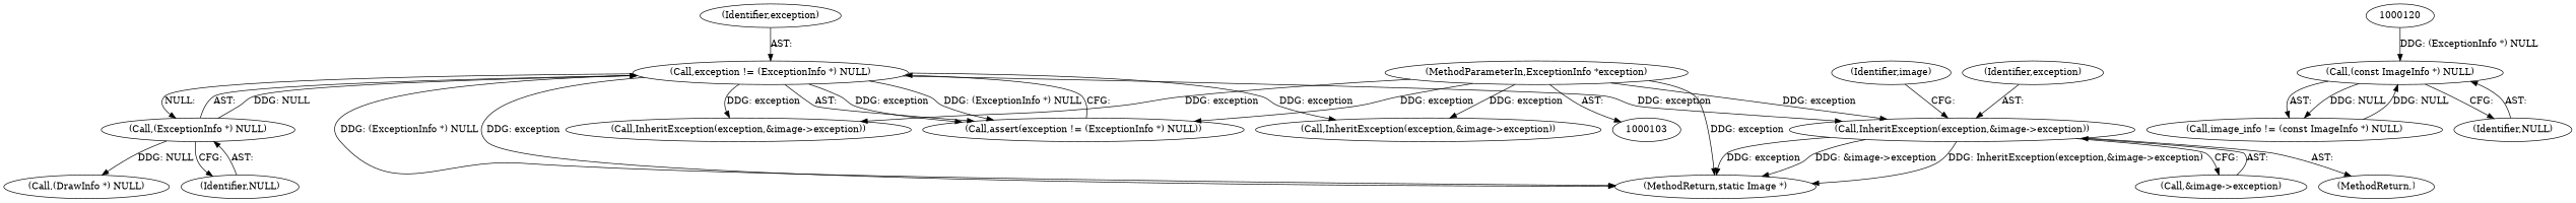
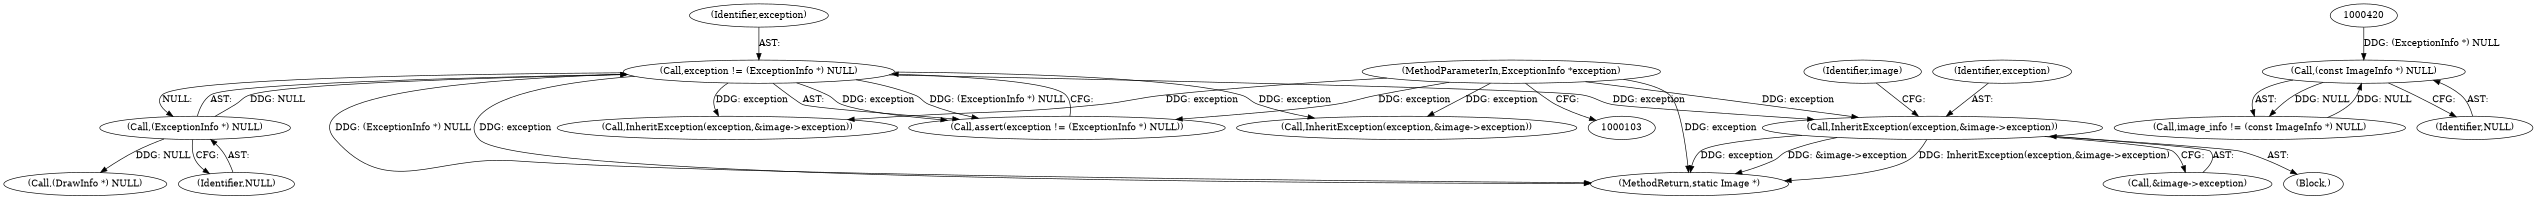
  digraph {
    n1 [label="(Call,InheritException(exception,&image->exception))"]
    n2 [label="(MethodReturn,static Image *)"]
    n3 [label="(Call,&image->exception)"]
-   n4 [label="(MethodReturn,)"]
+   n4 [label="(Block,)"]
    n5 [label="(Call,exception != (ExceptionInfo *) NULL)"]
    n6 [label="(Call,(ExceptionInfo *) NULL)"]
    n7 [label="(Call,assert(exception != (ExceptionInfo *) NULL))"]
    n8 [label="(Call,InheritException(exception,&image->exception))"]
    n9 [label="(Call,InheritException(exception,&image->exception))"]
    n10 [label="(Identifier,NULL)"]
    n11 [label="(Call,(DrawInfo *) NULL)"]
    n12 [label="(MethodParameterIn,ExceptionInfo *exception)"]
    1000103
    n14 [label="(Call,(const ImageInfo *) NULL)"]
    n15 [label="(Call,image_info != (const ImageInfo *) NULL)"]
    n16 [label="(Identifier,NULL)"]
    n17 [label="(Identifier,image)"]
    n18 [label="(Identifier,exception)"]
    n19 [label="(Identifier,exception)"]
-   1000120
+   1000120 [label=1000420]
    n1 -> n2 [label="DDG: exception"]
    n1 -> n2 [label="DDG: &image->exception"]
    n1 -> n2 [label="DDG: InheritException(exception,&image->exception)"]
    n1 -> n3 [label="CFG: "]
    n1 -> n4 [label="AST: "]
    n3 -> n1 [label="AST: "]
    n5 -> n1 [label="DDG: exception"]
    n5 -> n2 [label="DDG: exception"]
    n5 -> n2 [label="DDG: (ExceptionInfo *) NULL"]
    n5 -> n6 [label="NULL: "]
    n5 -> n7 [label="AST: "]
    n5 -> n7 [label="DDG: exception"]
    n5 -> n7 [label="DDG: (ExceptionInfo *) NULL"]
    n5 -> n8 [label="DDG: exception"]
    n5 -> n9 [label="DDG: exception"]
    n6 -> n5 [label="AST: "]
    n6 -> n5 [label="DDG: NULL"]
    n6 -> n10 [label="CFG: "]
    n6 -> n11 [label="DDG: NULL"]
    n7 -> n5 [label="CFG: "]
    n10 -> n6 [label="AST: "]
    n12 -> n1 [label="DDG: exception"]
    n12 -> n2 [label="DDG: exception"]
    n12 -> n7 [label="DDG: exception"]
    n12 -> n8 [label="DDG: exception"]
    n12 -> n9 [label="DDG: exception"]
-   n12 -> 1000103 [label="AST: "]
+   n12 -> 1000103 [label="CFG: "]
    n14 -> n15 [label="AST: "]
    n14 -> n15 [label="DDG: NULL"]
    n14 -> n16 [label="CFG: "]
    n15 -> n14 [label="DDG: NULL"]
    n16 -> n14 [label="AST: "]
    n17 -> n1 [label="CFG: "]
    n18 -> n5 [label="AST: "]
    n19 -> n1 [label="AST: "]
    1000120 -> n14 [label="DDG: (ExceptionInfo *) NULL"]
  }
